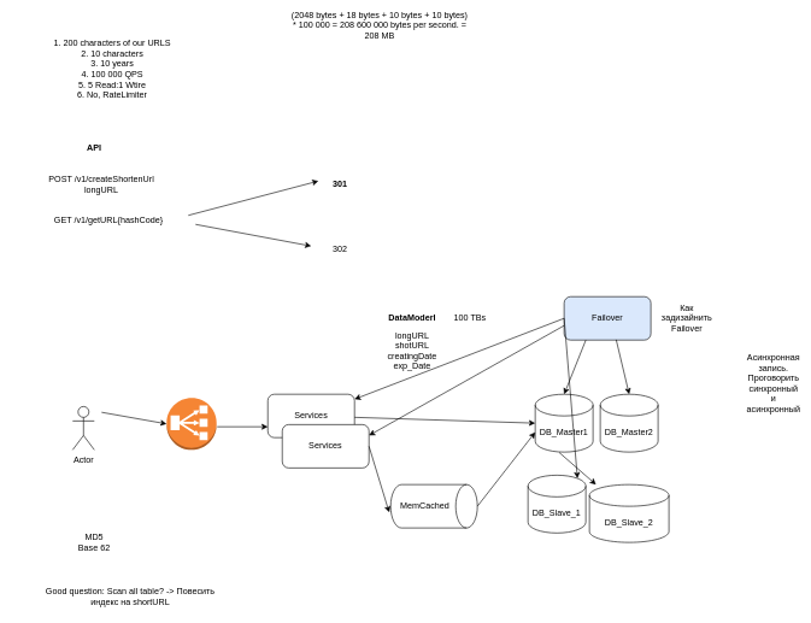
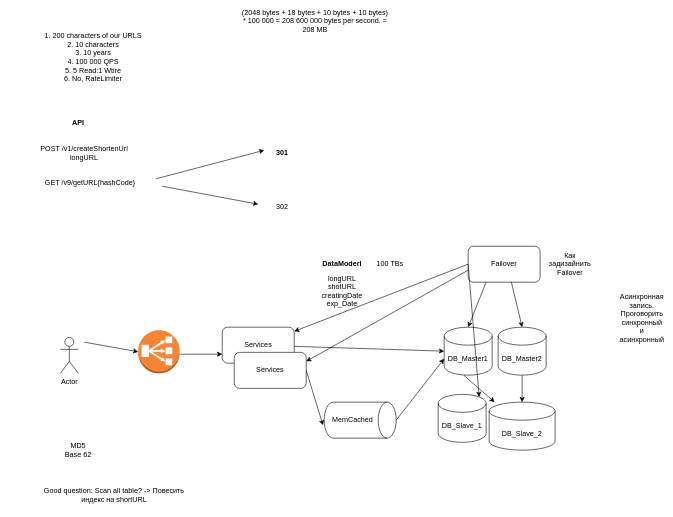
  <mxCell id="0" />
  <mxCell id="1" parent="0" />
  <mxCell id="2" value="1. 200 characters of our URLS&lt;br&gt;2. 10 characters&lt;br&gt;3. 10 years&lt;br&gt;4. 100 000 QPS&lt;br&gt;5. 5 Read:1 Wtire&lt;br&gt;6. No, RateLimiter&lt;br&gt;" style="text;html=1;strokeColor=none;fillColor=none;align=center;verticalAlign=middle;whiteSpace=wrap;rounded=0;" parent="1" vertex="1"><mxGeometry x="20" y="30" width="270" height="130" as="geometry" /></mxCell>
  <mxCell id="3" value="API" style="text;html=1;strokeColor=none;fillColor=none;align=center;verticalAlign=middle;whiteSpace=wrap;rounded=0;fontStyle=1" parent="1" vertex="1"><mxGeometry x="100" y="190" width="60" height="30" as="geometry" /></mxCell>
  <mxCell id="4" value="POST /v1/createShortenUrl&lt;br&gt;longURL" style="text;html=1;strokeColor=none;fillColor=none;align=center;verticalAlign=middle;whiteSpace=wrap;rounded=0;" parent="1" vertex="1"><mxGeometry x="30" y="240" width="220" height="30" as="geometry" /></mxCell>
- <mxCell id="5" value="GET /v1/getURL{hashCode}" style="text;html=1;strokeColor=none;fillColor=none;align=center;verticalAlign=middle;whiteSpace=wrap;rounded=0;" parent="1" vertex="1"><mxGeometry x="40" y="290" width="220" height="30" as="geometry" /></mxCell>
+ <mxCell id="5" value="GET /v9/getURL{hashCode}" style="text;html=1;strokeColor=none;fillColor=none;align=center;verticalAlign=middle;whiteSpace=wrap;rounded=0;" parent="1" vertex="1"><mxGeometry x="40" y="290" width="220" height="30" as="geometry" /></mxCell>
  <mxCell id="6" value="" style="endArrow=classic;html=1;rounded=0;exitX=1;exitY=0.25;exitDx=0;exitDy=0;" parent="1" source="5" edge="1"><mxGeometry width="50" height="50" relative="1" as="geometry"><mxPoint x="390" y="300" as="sourcePoint" /><mxPoint x="440" y="250" as="targetPoint" /></mxGeometry></mxCell>
  <mxCell id="7" value="" style="endArrow=classic;html=1;rounded=0;" parent="1" edge="1"><mxGeometry width="50" height="50" relative="1" as="geometry"><mxPoint x="270" y="310" as="sourcePoint" /><mxPoint x="430" y="340" as="targetPoint" /></mxGeometry></mxCell>
  <mxCell id="8" value="301" style="text;html=1;strokeColor=none;fillColor=none;align=center;verticalAlign=middle;whiteSpace=wrap;rounded=0;fontStyle=1" parent="1" vertex="1"><mxGeometry x="440" y="240" width="60" height="30" as="geometry" /></mxCell>
  <mxCell id="9" value="302" style="text;html=1;strokeColor=none;fillColor=none;align=center;verticalAlign=middle;whiteSpace=wrap;rounded=0;" parent="1" vertex="1"><mxGeometry x="440" y="330" width="60" height="30" as="geometry" /></mxCell>
  <mxCell id="10" value="Actor" style="shape=umlActor;verticalLabelPosition=bottom;verticalAlign=top;html=1;outlineConnect=0;" parent="1" vertex="1"><mxGeometry x="100" y="562" width="30" height="60" as="geometry" /></mxCell>
  <mxCell id="11" value="" style="outlineConnect=0;dashed=0;verticalLabelPosition=bottom;verticalAlign=top;align=center;html=1;shape=mxgraph.aws3.classic_load_balancer;fillColor=#F58534;gradientColor=none;" parent="1" vertex="1"><mxGeometry x="230" y="550" width="69" height="72" as="geometry" /></mxCell>
  <mxCell id="12" value="" style="endArrow=classic;html=1;rounded=0;entryX=0;entryY=0.5;entryDx=0;entryDy=0;entryPerimeter=0;" parent="1" target="11" edge="1"><mxGeometry width="50" height="50" relative="1" as="geometry"><mxPoint x="140" y="570" as="sourcePoint" /><mxPoint x="440" y="470" as="targetPoint" /></mxGeometry></mxCell>
  <mxCell id="13" value="Services" style="rounded=1;whiteSpace=wrap;html=1;" parent="1" vertex="1"><mxGeometry x="370" y="545" width="120" height="60" as="geometry" /></mxCell>
  <mxCell id="14" value="Services" style="rounded=1;whiteSpace=wrap;html=1;" parent="1" vertex="1"><mxGeometry x="390" y="587" width="120" height="60" as="geometry" /></mxCell>
  <mxCell id="15" value="" style="endArrow=classic;html=1;rounded=0;entryX=0;entryY=0.75;entryDx=0;entryDy=0;" parent="1" target="13" edge="1"><mxGeometry width="50" height="50" relative="1" as="geometry"><mxPoint x="300" y="590" as="sourcePoint" /><mxPoint x="440" y="470" as="targetPoint" /></mxGeometry></mxCell>
  <mxCell id="16" value="longURL&lt;br&gt;shotURL&lt;br&gt;creatingDate&lt;br&gt;exp_Date" style="text;html=1;strokeColor=none;fillColor=none;align=center;verticalAlign=middle;whiteSpace=wrap;rounded=0;" parent="1" vertex="1"><mxGeometry x="500" y="470" width="140" height="30" as="geometry" /></mxCell>
  <mxCell id="17" value="DataModerl" style="text;html=1;strokeColor=none;fillColor=none;align=center;verticalAlign=middle;whiteSpace=wrap;rounded=0;fontStyle=1" parent="1" vertex="1"><mxGeometry x="540" y="425" width="60" height="30" as="geometry" /></mxCell>
+ <mxCell id="18" value="" style="edgeStyle=orthogonalEdgeStyle;rounded=0;orthogonalLoop=1;jettySize=auto;html=1;" parent="1" source="19" target="20" edge="1"><mxGeometry relative="1" as="geometry" /></mxCell>
  <mxCell id="19" value="DB_Master2" style="shape=cylinder3;whiteSpace=wrap;html=1;boundedLbl=1;backgroundOutline=1;size=15;" parent="1" vertex="1"><mxGeometry x="830" y="545" width="80" height="80" as="geometry" /></mxCell>
  <mxCell id="20" value="DB_Slave_2" style="shape=cylinder3;whiteSpace=wrap;html=1;boundedLbl=1;backgroundOutline=1;size=15;" parent="1" vertex="1"><mxGeometry x="815" y="670" width="110" height="80" as="geometry" /></mxCell>
  <mxCell id="21" value="(2048 bytes + 18 bytes + 10 bytes + 10 bytes) * 100 000 = 208 600 000 bytes per second. = 208 MB" style="text;html=1;strokeColor=none;fillColor=none;align=center;verticalAlign=middle;whiteSpace=wrap;rounded=0;" parent="1" vertex="1"><mxGeometry x="400" y="20" width="250" height="30" as="geometry" /></mxCell>
  <mxCell id="22" value="100 TBs" style="text;html=1;strokeColor=none;fillColor=none;align=center;verticalAlign=middle;whiteSpace=wrap;rounded=0;" parent="1" vertex="1"><mxGeometry x="620" y="425" width="60" height="30" as="geometry" /></mxCell>
  <mxCell id="23" value="MemCached" style="shape=cylinder3;whiteSpace=wrap;html=1;boundedLbl=1;backgroundOutline=1;size=15;rotation=0;direction=south;" parent="1" vertex="1"><mxGeometry x="540" y="670" width="120" height="60" as="geometry" /></mxCell>
  <mxCell id="24" value="" style="endArrow=classic;html=1;rounded=0;entryX=0.642;entryY=1.017;entryDx=0;entryDy=0;entryPerimeter=0;exitX=1;exitY=0.5;exitDx=0;exitDy=0;" parent="1" source="14" target="23" edge="1"><mxGeometry width="50" height="50" relative="1" as="geometry"><mxPoint x="390" y="740" as="sourcePoint" /><mxPoint x="440" y="690" as="targetPoint" /></mxGeometry></mxCell>
  <mxCell id="25" value="DB_Master1" style="shape=cylinder3;whiteSpace=wrap;html=1;boundedLbl=1;backgroundOutline=1;size=15;" parent="1" vertex="1"><mxGeometry x="740" y="545" width="80" height="80" as="geometry" /></mxCell>
  <mxCell id="26" value="" style="endArrow=classic;html=1;rounded=0;entryX=0;entryY=0;entryDx=0;entryDy=52.5;entryPerimeter=0;exitX=0.5;exitY=0;exitDx=0;exitDy=0;exitPerimeter=0;" parent="1" source="23" target="25" edge="1"><mxGeometry width="50" height="50" relative="1" as="geometry"><mxPoint x="390" y="740" as="sourcePoint" /><mxPoint x="440" y="690" as="targetPoint" /></mxGeometry></mxCell>
  <mxCell id="27" value="" style="endArrow=classic;html=1;rounded=0;entryX=0;entryY=0.5;entryDx=0;entryDy=0;entryPerimeter=0;" parent="1" source="13" target="25" edge="1"><mxGeometry width="50" height="50" relative="1" as="geometry"><mxPoint x="390" y="740" as="sourcePoint" /><mxPoint x="440" y="690" as="targetPoint" /></mxGeometry></mxCell>
  <mxCell id="28" value="MD5&lt;br&gt;Base 62" style="text;html=1;strokeColor=none;fillColor=none;align=center;verticalAlign=middle;whiteSpace=wrap;rounded=0;" parent="1" vertex="1"><mxGeometry x="100" y="735" width="60" height="30" as="geometry" /></mxCell>
- <mxCell id="29" value="Good question: Scan all table? -&amp;gt; Повесить индекс на shortURL" style="text;html=1;strokeColor=none;fillColor=none;align=center;verticalAlign=middle;whiteSpace=wrap;rounded=0;" parent="1" vertex="1"><mxGeometry x="60" y="810" width="240" height="30" as="geometry" /></mxCell>
+ <mxCell id="29" value="Good question: Scan all table? -&amp;gt; Повесить индекс на shortURL" style="text;html=1;strokeColor=none;fillColor=none;align=center;verticalAlign=middle;whiteSpace=wrap;rounded=0;" parent="1" vertex="1"><mxGeometry x="70" y="810" width="240" height="30" as="geometry" /></mxCell>
  <mxCell id="30" value="DB_Slave_1" style="shape=cylinder3;whiteSpace=wrap;html=1;boundedLbl=1;backgroundOutline=1;size=15;" parent="1" vertex="1"><mxGeometry x="730" y="657" width="80" height="80" as="geometry" /></mxCell>
- <mxCell id="31" value="Failover" style="rounded=1;whiteSpace=wrap;html=1;fillColor=#dae8fc;" parent="1" vertex="1"><mxGeometry x="780" y="410" width="120" height="60" as="geometry" /></mxCell>
+ <mxCell id="31" value="Failover" style="rounded=1;whiteSpace=wrap;html=1;" parent="1" vertex="1"><mxGeometry x="780" y="410" width="120" height="60" as="geometry" /></mxCell>
  <mxCell id="32" value="" style="endArrow=classic;html=1;rounded=0;exitX=0.413;exitY=1.006;exitDx=0;exitDy=0;exitPerimeter=0;" parent="1" source="25" target="20" edge="1"><mxGeometry width="50" height="50" relative="1" as="geometry"><mxPoint x="580" y="530" as="sourcePoint" /><mxPoint x="630" y="480" as="targetPoint" /></mxGeometry></mxCell>
  <mxCell id="33" value="Как задизайнить Failover" style="text;html=1;strokeColor=none;fillColor=none;align=center;verticalAlign=middle;whiteSpace=wrap;rounded=0;" parent="1" vertex="1"><mxGeometry x="920" y="425" width="60" height="30" as="geometry" /></mxCell>
  <mxCell id="34" value="" style="endArrow=classic;html=1;rounded=0;exitX=0;exitY=0.5;exitDx=0;exitDy=0;" parent="1" source="31" target="13" edge="1"><mxGeometry width="50" height="50" relative="1" as="geometry"><mxPoint x="580" y="610" as="sourcePoint" /><mxPoint x="630" y="560" as="targetPoint" /></mxGeometry></mxCell>
  <mxCell id="35" value="" style="endArrow=classic;html=1;rounded=0;exitX=0.25;exitY=1;exitDx=0;exitDy=0;entryX=0.5;entryY=0;entryDx=0;entryDy=0;entryPerimeter=0;" parent="1" source="31" target="25" edge="1"><mxGeometry width="50" height="50" relative="1" as="geometry"><mxPoint x="580" y="610" as="sourcePoint" /><mxPoint x="630" y="560" as="targetPoint" /></mxGeometry></mxCell>
  <mxCell id="36" value="" style="endArrow=classic;html=1;rounded=0;exitX=0.6;exitY=0.992;exitDx=0;exitDy=0;exitPerimeter=0;entryX=0.5;entryY=0;entryDx=0;entryDy=0;entryPerimeter=0;" parent="1" source="31" target="19" edge="1"><mxGeometry width="50" height="50" relative="1" as="geometry"><mxPoint x="580" y="610" as="sourcePoint" /><mxPoint x="630" y="560" as="targetPoint" /></mxGeometry></mxCell>
  <mxCell id="37" value="" style="endArrow=classic;html=1;rounded=0;exitX=0;exitY=0.5;exitDx=0;exitDy=0;entryX=0.855;entryY=0;entryDx=0;entryDy=4.35;entryPerimeter=0;" parent="1" source="31" target="30" edge="1"><mxGeometry width="50" height="50" relative="1" as="geometry"><mxPoint x="580" y="610" as="sourcePoint" /><mxPoint x="630" y="560" as="targetPoint" /></mxGeometry></mxCell>
  <mxCell id="38" value="" style="endArrow=classic;html=1;rounded=0;entryX=1;entryY=0.25;entryDx=0;entryDy=0;" parent="1" target="14" edge="1"><mxGeometry width="50" height="50" relative="1" as="geometry"><mxPoint x="780" y="450" as="sourcePoint" /><mxPoint x="630" y="560" as="targetPoint" /></mxGeometry></mxCell>
  <mxCell id="39" value="Асинхронная запись. Проговорить синхронный и асинхронный" style="text;html=1;strokeColor=none;fillColor=none;align=center;verticalAlign=middle;whiteSpace=wrap;rounded=0;" parent="1" vertex="1"><mxGeometry x="1040" y="515" width="60" height="30" as="geometry" /></mxCell>
